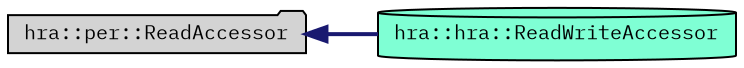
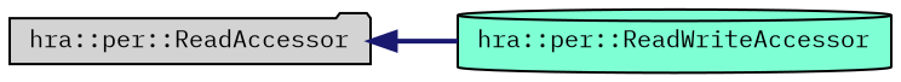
  digraph {
    rankdir=LR
    fontname="IBM Plex Mono"
    node [color=black fontname="IBM Plex Mono" fontsize=10 style=filled]
    n1 [fillcolor=lightgrey fontcolor=black height=0.2 label="hra::per::ReadAccessor" shape=folder width=0.4]
-   n2 [fillcolor=aquamarine height=0.2 label="hra::hra::ReadWriteAccessor" shape=cylinder width=0.4]
+   n2 [fillcolor=aquamarine height=0.2 label="hra::per::ReadWriteAccessor" shape=cylinder width=0.4]
    n1 -> n2 [color=midnightblue dir=back fontname="IBM Plex Mono" fontsize=10 labelfontname=Helvetica labelfontsize=10 style=bold]
  }
